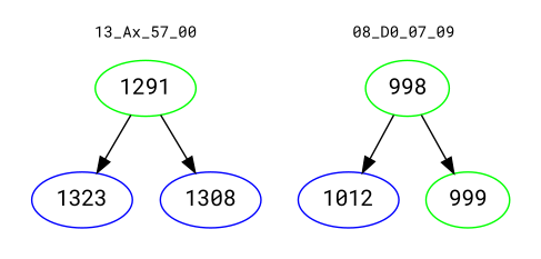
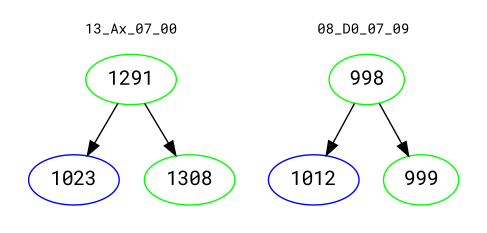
  digraph {
    fontname="Roboto Mono"
    node [color=green fontname="Roboto Mono"]
    edge [color=black fontname="Roboto Mono"]
    n1 [label=1291]
-   n2 [color=blue label=1323]
-   n3 [color=blue label=1308]
+   n2 [color=blue label=1023]
+   n3 [label=1308]
    n4 [label=998]
    n5 [color=blue label=1012]
    n6 [label=999]
    subgraph cluster_1 {
      color=white
      fontsize=10
-     label="13_Ax_57_00"
+     label="13_Ax_07_00"
      n1
      n2
      n3
    }
    subgraph cluster_2 {
      color=white
      fontsize=10
      label="08_D0_07_09"
      n4
      n5
      n6
    }
    n1 -> n2
    n1 -> n3
    n4 -> n5
    n4 -> n6
  }
